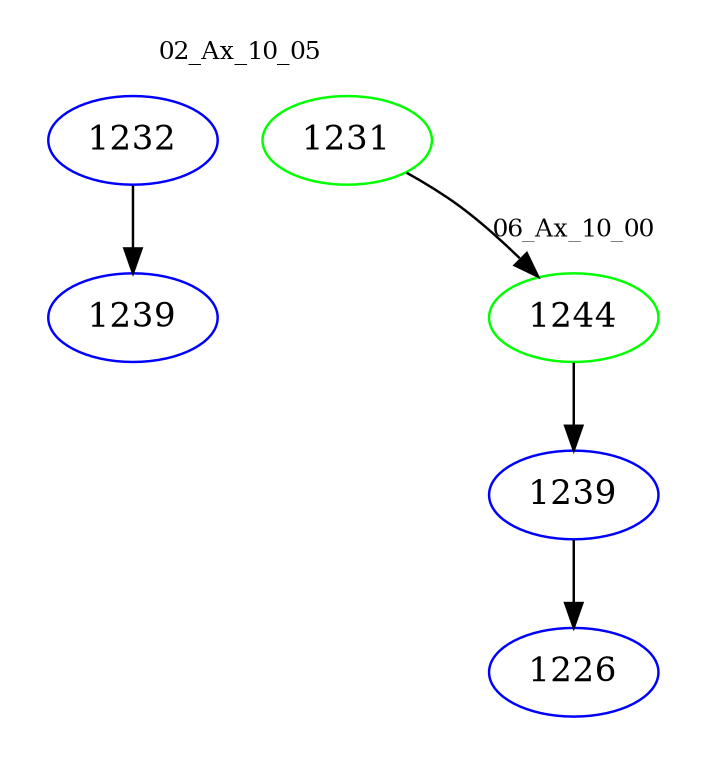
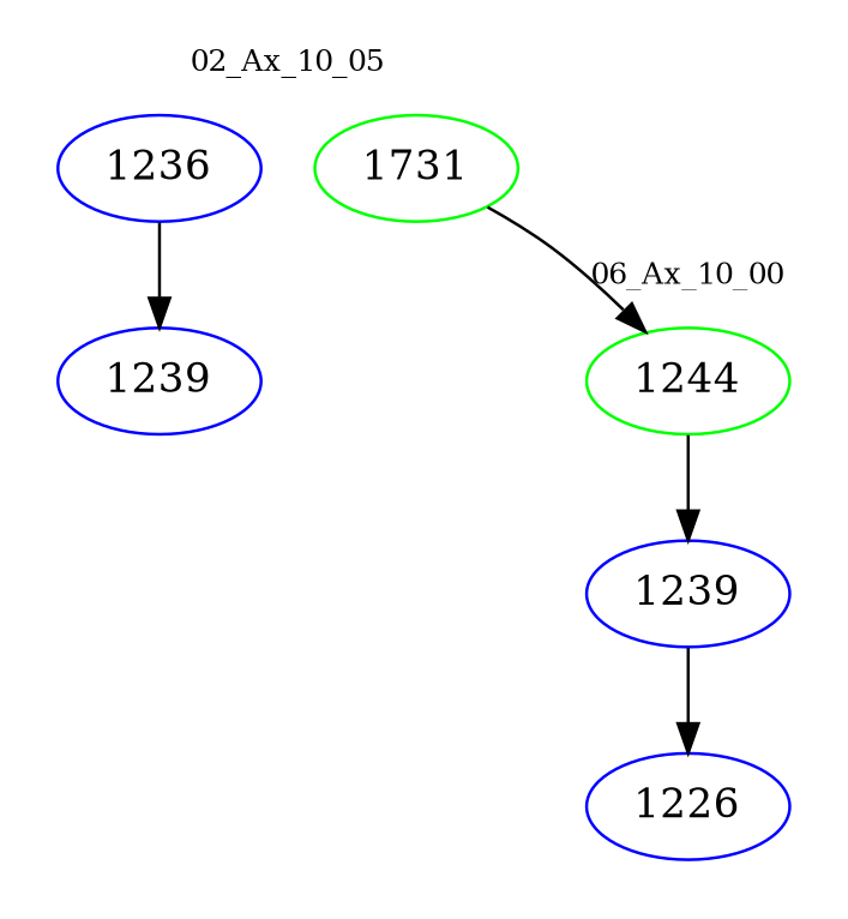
  digraph {
    node [color=blue]
    edge [color=black]
-   n1 [color=green label=1231]
-   n2 [label=1232]
+   n1 [color=green label=1731]
+   n2 [label=1236]
    n3 [label=1239]
    n4 [color=green label=1244]
    n5 [label=1239]
    n6 [label=1226]
    subgraph cluster_1 {
      color=white
      fontsize=10
      label="02_Ax_10_05"
      n1
      n2
      n3
    }
    subgraph cluster_2 {
      color=white
      fontsize=10
      label="06_Ax_10_00"
      n4
      n5
      n6
    }
    n1 -> n4
    n2 -> n3
    n4 -> n5
    n5 -> n6
  }
